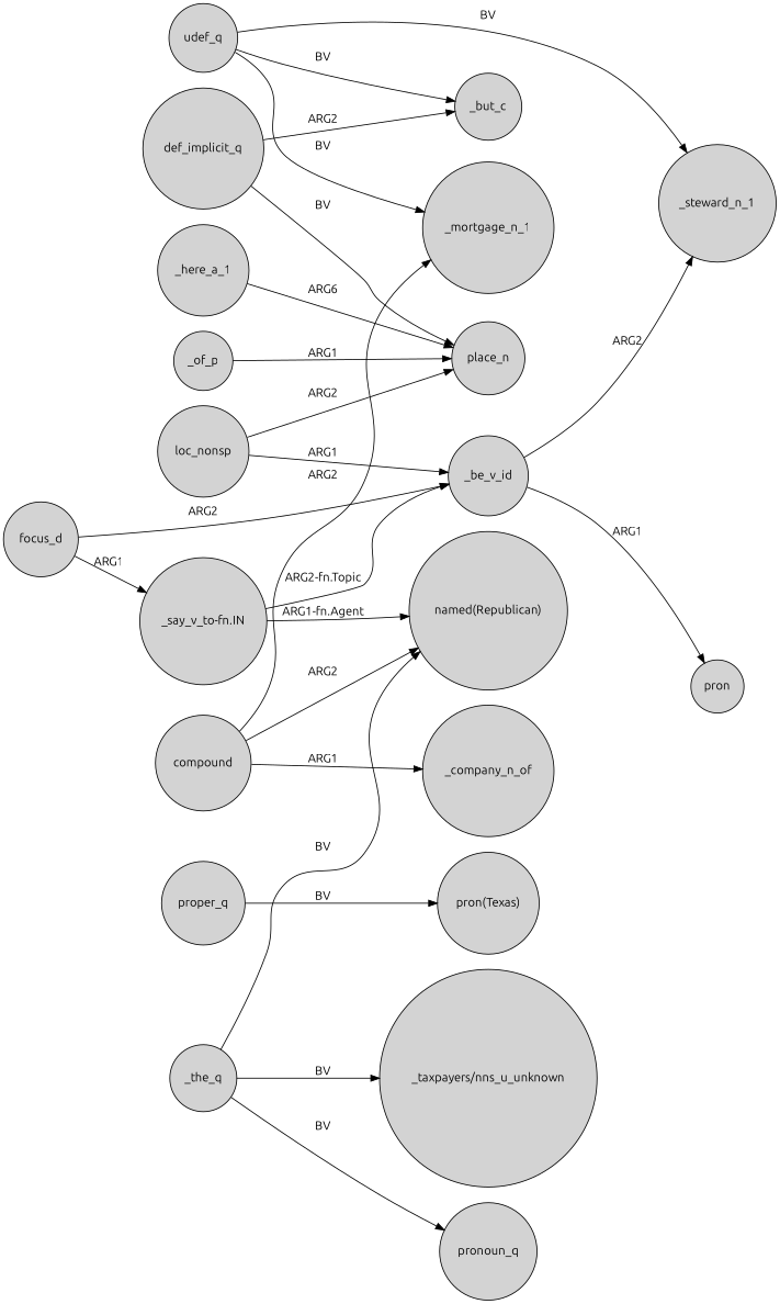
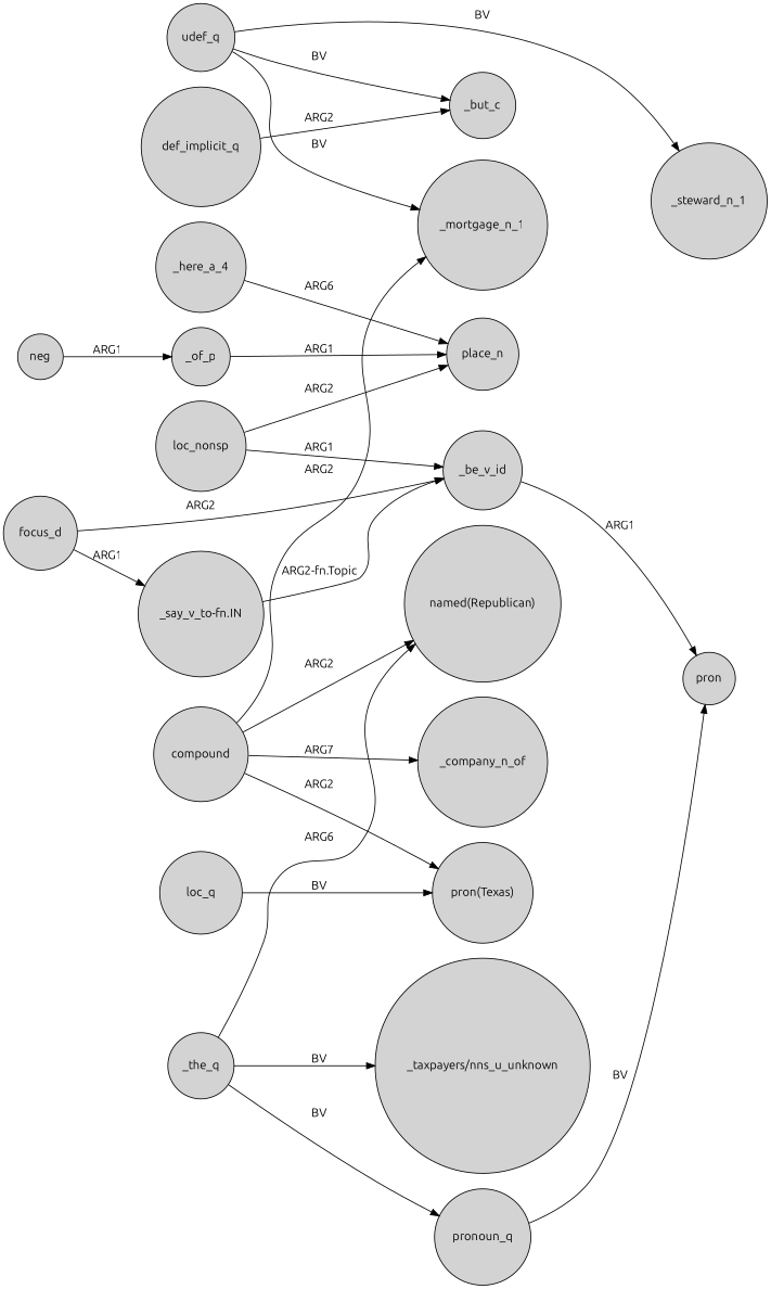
  digraph {
    fontname=Ubuntu
    rankdir=LR
    node [fontname=Ubuntu shape=circle style=filled]
    edge [fontname=Ubuntu]
    focus_d
    _be_v_id
    "_say_v_to-fn.IN"
    _steward_n_1
    pron
    "named(Republican)"
    _of_p
    place_n
    _the_q
    "_taxpayers/nns_u_unknown"
    pronoun_q
-   _here_a_1
+   _here_a_1 [label=_here_a_4]
    udef_q
    _but_c
    _mortgage_n_1
+   neg
    compound
    _company_n_of
    n19 [label="pron(Texas)"]
    def_implicit_q
-   proper_q
+   proper_q [label=loc_q]
    loc_nonsp
    focus_d -> _be_v_id [label=ARG2]
    focus_d -> "_say_v_to-fn.IN" [label=ARG1]
-   _be_v_id -> _steward_n_1 [label=ARG2]
    _be_v_id -> pron [label=ARG1]
    "_say_v_to-fn.IN" -> _be_v_id [label="ARG2-fn.Topic"]
-   "_say_v_to-fn.IN" -> "named(Republican)" [label="ARG1-fn.Agent"]
    _of_p -> place_n [label=ARG1]
-   _the_q -> "named(Republican)" [label=BV]
+   _the_q -> "named(Republican)" [label=ARG6]
    _the_q -> "_taxpayers/nns_u_unknown" [label=BV]
    _the_q -> pronoun_q [label=BV]
+   pronoun_q -> pron [label=BV]
    _here_a_1 -> place_n [label=ARG6]
    udef_q -> _steward_n_1 [label=BV]
    udef_q -> _but_c [label=BV]
    udef_q -> _mortgage_n_1 [label=BV]
+   neg -> _of_p [label=ARG1]
    compound -> "named(Republican)" [label=ARG2]
    compound -> _mortgage_n_1 [label=ARG2]
-   compound -> _company_n_of [label=ARG1]
-   def_implicit_q -> place_n [label=BV]
+   compound -> _company_n_of [label=ARG7]
+   compound -> n19 [label=ARG2]
    def_implicit_q -> _but_c [label=ARG2]
    proper_q -> n19 [label=BV]
    loc_nonsp -> _be_v_id [label=ARG1]
    loc_nonsp -> place_n [label=ARG2]
  }
